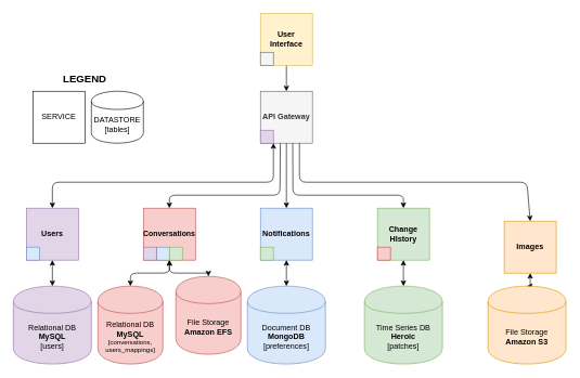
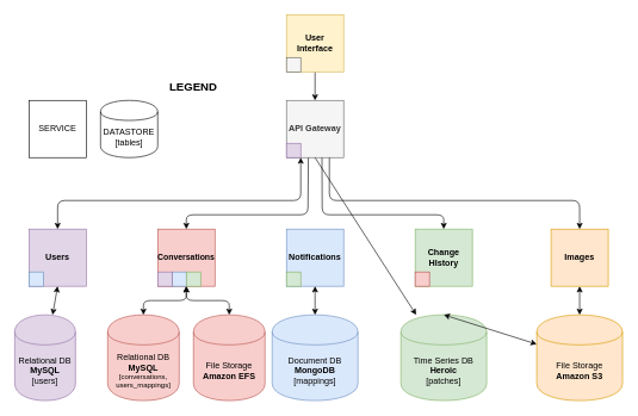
  <mxCell id="0" />
  <mxCell id="1" parent="0" />
  <mxCell id="2" value="&lt;div style=&quot;font-size: 11.5px&quot;&gt;&lt;b&gt;Conversations&lt;/b&gt;&lt;/div&gt;" style="whiteSpace=wrap;html=1;aspect=fixed;fillColor=#f8cecc;strokeColor=#b85450;" parent="1" vertex="1"><mxGeometry x="220" y="320" width="80" height="80" as="geometry" /></mxCell>
  <mxCell id="3" value="&lt;b&gt;Notifications&lt;/b&gt;" style="whiteSpace=wrap;html=1;aspect=fixed;fillColor=#dae8fc;strokeColor=#6c8ebf;" parent="1" vertex="1"><mxGeometry x="400" y="320" width="80" height="80" as="geometry" /></mxCell>
  <mxCell id="4" value="&lt;b&gt;Change HIstory&lt;br&gt;&lt;/b&gt;" style="whiteSpace=wrap;html=1;aspect=fixed;fillColor=#d5e8d4;strokeColor=#82b366;" parent="1" vertex="1"><mxGeometry x="580" y="320" width="80" height="80" as="geometry" /></mxCell>
  <mxCell id="5" style="edgeStyle=orthogonalEdgeStyle;rounded=0;orthogonalLoop=1;jettySize=auto;html=1;exitX=0.5;exitY=1;exitDx=0;exitDy=0;entryX=0.5;entryY=0;entryDx=0;entryDy=0;" parent="1" source="6" target="14" edge="1"><mxGeometry relative="1" as="geometry" /></mxCell>
  <mxCell id="6" value="&lt;b&gt;User Interface&lt;/b&gt;" style="whiteSpace=wrap;html=1;aspect=fixed;fillColor=#fff2cc;strokeColor=#d6b656;" parent="1" vertex="1"><mxGeometry x="400" y="20" width="80" height="80" as="geometry" /></mxCell>
  <mxCell id="7" value="&lt;b&gt;Users&lt;/b&gt;" style="whiteSpace=wrap;html=1;aspect=fixed;fillColor=#e1d5e7;strokeColor=#9673a6;" parent="1" vertex="1"><mxGeometry x="40" y="320" width="80" height="80" as="geometry" /></mxCell>
- <mxCell id="8" value="&lt;div&gt;Relational DB&lt;br&gt;&lt;/div&gt;&lt;div&gt;&lt;b&gt;MySQL&lt;/b&gt;&lt;br&gt;&lt;/div&gt;&lt;div&gt;[users]&lt;br&gt;&lt;/div&gt;" style="shape=cylinder;whiteSpace=wrap;html=1;boundedLbl=1;backgroundOutline=1;fillColor=#e1d5e7;strokeColor=#9673a6;" parent="1" vertex="1"><mxGeometry x="20" y="440" width="120" height="120" as="geometry" /></mxCell>
+ <mxCell id="8" value="&lt;div&gt;Relational DB&lt;br&gt;&lt;/div&gt;&lt;div&gt;&lt;b&gt;MySQL&lt;/b&gt;&lt;br&gt;&lt;/div&gt;&lt;div&gt;[users]&lt;br&gt;&lt;/div&gt;" style="shape=cylinder;whiteSpace=wrap;html=1;boundedLbl=1;backgroundOutline=1;fillColor=#e1d5e7;strokeColor=#9673a6;" parent="1" vertex="1"><mxGeometry x="20" y="440" width="85" height="120" as="geometry" /></mxCell>
  <mxCell id="9" value="" style="endArrow=classic;startArrow=classic;html=1;entryX=0.5;entryY=1;entryDx=0;entryDy=0;" parent="1" source="8" target="7" edge="1"><mxGeometry width="50" height="50" relative="1" as="geometry"><mxPoint x="210" y="490" as="sourcePoint" /><mxPoint x="210" y="452" as="targetPoint" /></mxGeometry></mxCell>
  <mxCell id="10" value="&lt;div&gt;Time Series DB&lt;br&gt;&lt;/div&gt;&lt;div&gt;&lt;b&gt;Heroic&lt;/b&gt;&lt;/div&gt;&lt;div&gt;[patches]&lt;br&gt;&lt;/div&gt;" style="shape=cylinder;whiteSpace=wrap;html=1;boundedLbl=1;backgroundOutline=1;fillColor=#d5e8d4;strokeColor=#82b366;" parent="1" vertex="1"><mxGeometry x="560" y="440" width="120" height="120" as="geometry" /></mxCell>
- <mxCell id="11" value="" style="endArrow=classic;startArrow=classic;html=1;entryX=0.5;entryY=1;entryDx=0;entryDy=0;exitX=0.5;exitY=0;exitDx=0;exitDy=0;" parent="1" source="10" target="4" edge="1"><mxGeometry width="50" height="50" relative="1" as="geometry"><mxPoint x="160" y="630" as="sourcePoint" /><mxPoint x="210" y="580" as="targetPoint" /></mxGeometry></mxCell>
- <mxCell id="12" value="&lt;div&gt;Document DB&lt;br&gt;&lt;/div&gt;&lt;div&gt;&lt;b&gt;MongoDB&lt;/b&gt;&lt;br&gt;&lt;/div&gt;&lt;div&gt;[preferences]&lt;br&gt;&lt;/div&gt;" style="shape=cylinder;whiteSpace=wrap;html=1;boundedLbl=1;backgroundOutline=1;fillColor=#dae8fc;strokeColor=#6c8ebf;" parent="1" vertex="1"><mxGeometry x="380" y="440" width="120" height="120" as="geometry" /></mxCell>
+ <mxCell id="11" value="" style="endArrow=classic;startArrow=classic;html=1;exitX=0.5;exitY=0;exitDx=0;exitDy=0;" parent="1" source="10" target="30" edge="1"><mxGeometry width="50" height="50" relative="1" as="geometry"><mxPoint x="160" y="630" as="sourcePoint" /><mxPoint x="210" y="580" as="targetPoint" /></mxGeometry></mxCell>
+ <mxCell id="12" value="&lt;div&gt;Document DB&lt;br&gt;&lt;/div&gt;&lt;div&gt;&lt;b&gt;MongoDB&lt;/b&gt;&lt;br&gt;&lt;/div&gt;&lt;div&gt;[mappings]&lt;br&gt;&lt;/div&gt;" style="shape=cylinder;whiteSpace=wrap;html=1;boundedLbl=1;backgroundOutline=1;fillColor=#dae8fc;strokeColor=#6c8ebf;" parent="1" vertex="1"><mxGeometry x="380" y="440" width="120" height="120" as="geometry" /></mxCell>
  <mxCell id="13" value="" style="endArrow=classic;startArrow=classic;html=1;entryX=0.5;entryY=1;entryDx=0;entryDy=0;exitX=0.5;exitY=0;exitDx=0;exitDy=0;" parent="1" source="12" target="3" edge="1"><mxGeometry width="50" height="50" relative="1" as="geometry"><mxPoint x="450" y="490" as="sourcePoint" /><mxPoint x="450" y="450" as="targetPoint" /></mxGeometry></mxCell>
  <mxCell id="14" value="&lt;b&gt;API Gateway&lt;/b&gt;" style="whiteSpace=wrap;html=1;aspect=fixed;fillColor=#f5f5f5;strokeColor=#666666;fontColor=#333333;" parent="1" vertex="1"><mxGeometry x="400" y="140" width="80" height="80" as="geometry" /></mxCell>
  <mxCell id="15" value="&lt;div&gt;Relational DB&lt;br&gt;&lt;/div&gt;&lt;div&gt;&lt;b&gt;MySQL&lt;/b&gt;&lt;br&gt;&lt;/div&gt;&lt;div style=&quot;font-size: 10px&quot;&gt;[conversations, &lt;font style=&quot;font-size: 10px&quot;&gt;users_mappings&lt;/font&gt;]&lt;br&gt;&lt;/div&gt;" style="shape=cylinder;whiteSpace=wrap;html=1;boundedLbl=1;backgroundOutline=1;fillColor=#f8cecc;strokeColor=#b85450;" parent="1" vertex="1"><mxGeometry x="150" y="440" width="100" height="120" as="geometry" /></mxCell>
  <mxCell id="16" value="" style="endArrow=classic;startArrow=classic;html=1;entryX=0.5;entryY=1;entryDx=0;entryDy=0;exitX=0.5;exitY=0;exitDx=0;exitDy=0;" parent="1" source="15" target="2" edge="1"><mxGeometry width="50" height="50" relative="1" as="geometry"><mxPoint x="60" y="630" as="sourcePoint" /><mxPoint x="110" y="580" as="targetPoint" /><Array as="points"><mxPoint x="200" y="420" /><mxPoint x="260" y="420" /></Array></mxGeometry></mxCell>
  <mxCell id="17" value="" style="whiteSpace=wrap;html=1;aspect=fixed;fillColor=#e1d5e7;strokeColor=#9673a6;" parent="1" vertex="1"><mxGeometry x="400" y="200" width="20" height="20" as="geometry" /></mxCell>
- <mxCell id="18" value="" style="endArrow=classic;html=1;exitX=0.5;exitY=1;exitDx=0;exitDy=0;" parent="1" source="14" target="3" edge="1"><mxGeometry width="50" height="50" relative="1" as="geometry"><mxPoint x="430" y="250" as="sourcePoint" /><mxPoint x="110" y="640" as="targetPoint" /></mxGeometry></mxCell>
+ <mxCell id="18" value="" style="endArrow=classic;html=1;exitX=0.5;exitY=1;exitDx=0;exitDy=0;" parent="1" source="14" target="10" edge="1"><mxGeometry width="50" height="50" relative="1" as="geometry"><mxPoint x="430" y="250" as="sourcePoint" /><mxPoint x="110" y="640" as="targetPoint" /></mxGeometry></mxCell>
  <mxCell id="19" value="" style="endArrow=classic;html=1;entryX=0.5;entryY=0;entryDx=0;entryDy=0;exitX=0.383;exitY=1.004;exitDx=0;exitDy=0;exitPerimeter=0;" parent="1" source="14" target="2" edge="1"><mxGeometry width="50" height="50" relative="1" as="geometry"><mxPoint x="430" y="260" as="sourcePoint" /><mxPoint x="430" y="310" as="targetPoint" /><Array as="points"><mxPoint x="430" y="300" /><mxPoint x="260" y="300" /></Array></mxGeometry></mxCell>
  <mxCell id="20" value="" style="endArrow=classic;html=1;exitX=0.25;exitY=1;exitDx=0;exitDy=0;entryX=0.5;entryY=0;entryDx=0;entryDy=0;startArrow=classic;startFill=1;" parent="1" source="14" target="7" edge="1"><mxGeometry width="50" height="50" relative="1" as="geometry"><mxPoint x="60" y="690" as="sourcePoint" /><mxPoint x="110" y="640" as="targetPoint" /><Array as="points"><mxPoint x="420" y="280" /><mxPoint x="80" y="280" /></Array></mxGeometry></mxCell>
  <mxCell id="21" value="" style="endArrow=classic;html=1;entryX=0.5;entryY=0;entryDx=0;entryDy=0;exitX=0.621;exitY=1;exitDx=0;exitDy=0;exitPerimeter=0;" parent="1" source="14" target="4" edge="1"><mxGeometry width="50" height="50" relative="1" as="geometry"><mxPoint x="450" y="230" as="sourcePoint" /><mxPoint x="110" y="640" as="targetPoint" /><Array as="points"><mxPoint x="450" y="300" /><mxPoint x="620" y="300" /></Array></mxGeometry></mxCell>
- <mxCell id="22" value="SERVICE" style="whiteSpace=wrap;html=1;aspect=fixed;" parent="1" vertex="1"><mxGeometry x="50" y="140" width="80" height="80" as="geometry" /></mxCell>
+ <mxCell id="22" value="SERVICE" style="whiteSpace=wrap;html=1;aspect=fixed;" parent="1" vertex="1"><mxGeometry x="40" y="140" width="80" height="80" as="geometry" /></mxCell>
  <mxCell id="23" value="&lt;div&gt;DATASTORE&lt;br&gt;&lt;/div&gt;&lt;div&gt;[tables]&lt;br&gt;&lt;/div&gt;" style="shape=cylinder;whiteSpace=wrap;html=1;boundedLbl=1;backgroundOutline=1;" parent="1" vertex="1"><mxGeometry x="140" y="140" width="80" height="80" as="geometry" /></mxCell>
- <mxCell id="24" value="&lt;b style=&quot;font-size: 16px;&quot;&gt;LEGEND&lt;/b&gt;" style="text;html=1;strokeColor=none;fillColor=none;align=center;verticalAlign=middle;whiteSpace=wrap;rounded=0;fontSize=16;" parent="1" vertex="1"><mxGeometry x="110" y="110" width="40" height="20" as="geometry" /></mxCell>
+ <mxCell id="24" value="&lt;b style=&quot;font-size: 16px;&quot;&gt;LEGEND&lt;/b&gt;" style="text;html=1;strokeColor=none;fillColor=none;align=center;verticalAlign=middle;whiteSpace=wrap;rounded=0;fontSize=16;" parent="1" vertex="1"><mxGeometry x="250" y="110" width="40" height="20" as="geometry" /></mxCell>
  <mxCell id="25" value="" style="whiteSpace=wrap;html=1;aspect=fixed;fillColor=#f8cecc;strokeColor=#b85450;" parent="1" vertex="1"><mxGeometry x="580" y="380" width="20" height="20" as="geometry" /></mxCell>
  <mxCell id="26" value="" style="whiteSpace=wrap;html=1;aspect=fixed;fillColor=#f5f5f5;strokeColor=#666666;fontColor=#333333;" parent="1" vertex="1"><mxGeometry x="400" y="80" width="20" height="20" as="geometry" /></mxCell>
  <mxCell id="27" style="edgeStyle=orthogonalEdgeStyle;rounded=0;orthogonalLoop=1;jettySize=auto;html=1;startArrow=classic;startFill=1;" parent="1" source="28" target="30" edge="1"><mxGeometry relative="1" as="geometry" /></mxCell>
- <mxCell id="28" value="&lt;b&gt;Images&lt;/b&gt;" style="whiteSpace=wrap;html=1;aspect=fixed;fillColor=#ffe6cc;strokeColor=#d79b00;" parent="1" vertex="1"><mxGeometry x="775" y="340" width="80" height="80" as="geometry" /></mxCell>
+ <mxCell id="28" value="&lt;b&gt;Images&lt;/b&gt;" style="whiteSpace=wrap;html=1;aspect=fixed;fillColor=#ffe6cc;strokeColor=#d79b00;" parent="1" vertex="1"><mxGeometry x="770" y="320" width="80" height="80" as="geometry" /></mxCell>
  <mxCell id="29" value="" style="endArrow=classic;html=1;exitX=0.75;exitY=1;exitDx=0;exitDy=0;entryX=0.5;entryY=0;entryDx=0;entryDy=0;" parent="1" source="14" target="28" edge="1"><mxGeometry width="50" height="50" relative="1" as="geometry"><mxPoint x="40" y="690" as="sourcePoint" /><mxPoint x="90" y="640" as="targetPoint" /><Array as="points"><mxPoint x="460" y="280" /><mxPoint x="810" y="280" /></Array></mxGeometry></mxCell>
  <mxCell id="30" value="&lt;div&gt;File Storage&lt;br&gt;&lt;/div&gt;&lt;div&gt;&lt;b&gt;Amazon S3&lt;/b&gt;&lt;/div&gt;" style="shape=cylinder;whiteSpace=wrap;html=1;boundedLbl=1;backgroundOutline=1;fillColor=#ffe6cc;strokeColor=#d79b00;" parent="1" vertex="1"><mxGeometry x="750" y="440" width="120" height="120" as="geometry" /></mxCell>
  <mxCell id="31" value="" style="rounded=0;whiteSpace=wrap;html=1;fillColor=#dae8fc;strokeColor=#6c8ebf;" parent="1" vertex="1"><mxGeometry x="240" y="380" width="20" height="20" as="geometry" /></mxCell>
  <mxCell id="32" value="" style="rounded=0;whiteSpace=wrap;html=1;fillColor=#dae8fc;strokeColor=#6c8ebf;" parent="1" vertex="1"><mxGeometry x="40" y="380" width="20" height="20" as="geometry" /></mxCell>
  <mxCell id="33" value="" style="rounded=0;whiteSpace=wrap;html=1;fillColor=#d5e8d4;strokeColor=#82b366;" parent="1" vertex="1"><mxGeometry x="400" y="380" width="20" height="20" as="geometry" /></mxCell>
  <mxCell id="34" value="" style="rounded=0;whiteSpace=wrap;html=1;fillColor=#d5e8d4;strokeColor=#82b366;" parent="1" vertex="1"><mxGeometry x="260" y="380" width="20" height="20" as="geometry" /></mxCell>
- <mxCell id="35" value="&lt;div&gt;File Storage&lt;/div&gt;&lt;div&gt;&lt;b&gt;Amazon EFS&lt;/b&gt;&lt;br&gt;&lt;/div&gt;" style="shape=cylinder;whiteSpace=wrap;html=1;boundedLbl=1;backgroundOutline=1;fillColor=#f8cecc;strokeColor=#b85450;" parent="1" vertex="1"><mxGeometry x="270" y="425" width="100" height="120" as="geometry" /></mxCell>
+ <mxCell id="35" value="&lt;div&gt;File Storage&lt;/div&gt;&lt;div&gt;&lt;b&gt;Amazon EFS&lt;/b&gt;&lt;br&gt;&lt;/div&gt;" style="shape=cylinder;whiteSpace=wrap;html=1;boundedLbl=1;backgroundOutline=1;fillColor=#f8cecc;strokeColor=#b85450;" parent="1" vertex="1"><mxGeometry x="270" y="440" width="100" height="120" as="geometry" /></mxCell>
  <mxCell id="36" value="" style="endArrow=classic;startArrow=classic;html=1;entryX=0;entryY=1;entryDx=0;entryDy=0;exitX=0.5;exitY=0;exitDx=0;exitDy=0;" parent="1" source="35" target="34" edge="1"><mxGeometry width="50" height="50" relative="1" as="geometry"><mxPoint x="40" y="630" as="sourcePoint" /><mxPoint x="90" y="580" as="targetPoint" /><Array as="points"><mxPoint x="320" y="420" /><mxPoint x="260" y="420" /></Array></mxGeometry></mxCell>
  <mxCell id="37" value="" style="whiteSpace=wrap;html=1;aspect=fixed;fillColor=#e1d5e7;strokeColor=#9673a6;" vertex="1" parent="1"><mxGeometry x="220" y="380" width="20" height="20" as="geometry" /></mxCell>
